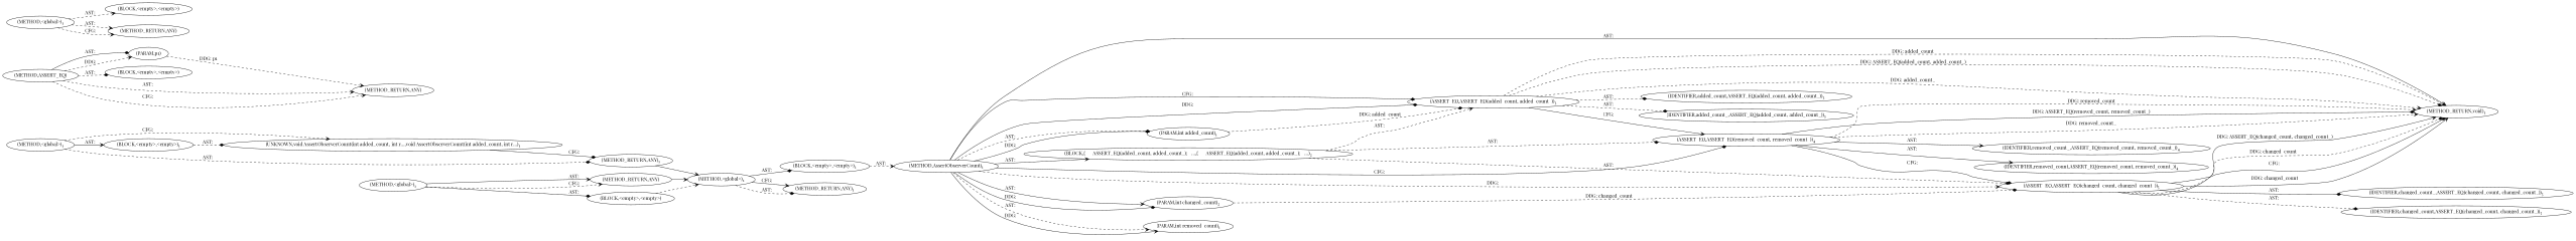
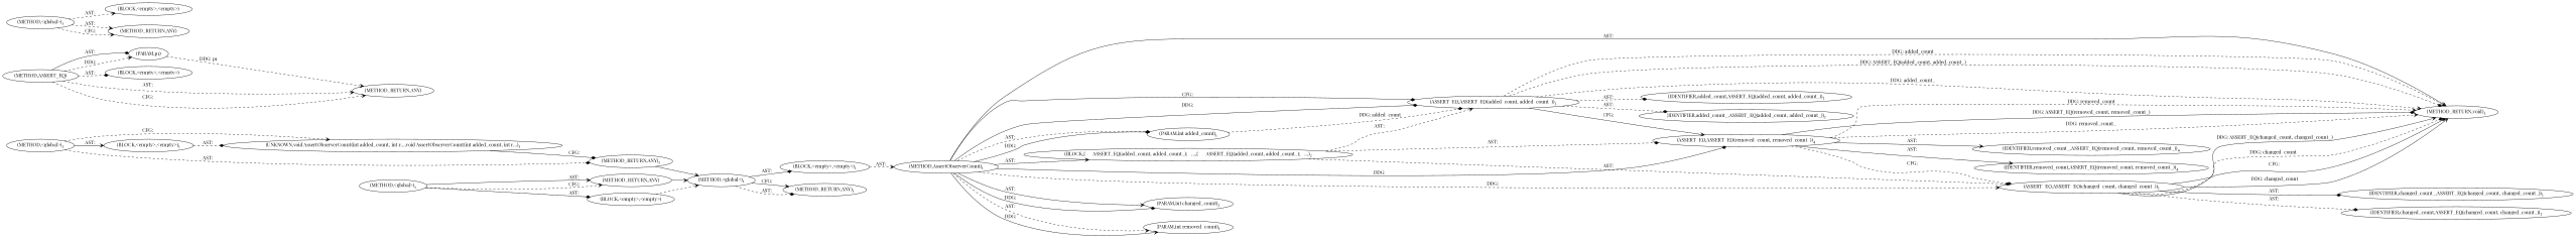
  digraph {
    fontname="Playfair Display"
    rankdir=LR
    node [fontname="Playfair Display"]
    edge [arrowhead=vee fontname="Playfair Display" style=dashed]
    n1 [label=<(METHOD,&lt;global&gt;)<SUB>1</SUB>>]
    n2 [label=<(BLOCK,&lt;empty&gt;,&lt;empty&gt;)<SUB>1</SUB>>]
    n3 [label=<(METHOD_RETURN,ANY)<SUB>1</SUB>>]
    n4 [label=<(METHOD,AssertObserverCount)<SUB>1</SUB>>]
    n5 [label=<(PARAM,int added_count)<SUB>1</SUB>>]
    n6 [label=<(PARAM,int removed_count)<SUB>1</SUB>>]
    n7 [label=<(PARAM,int changed_count)<SUB>2</SUB>>]
    n8 [label=<(BLOCK,{      ASSERT_EQ(added_count, added_count_);   ...,{      ASSERT_EQ(added_count, added_count_);   ...)<SUB>2</SUB>>]
    n9 [label=<(ASSERT_EQ,ASSERT_EQ(added_count, added_count_))<SUB>3</SUB>>]
    n10 [label=<(ASSERT_EQ,ASSERT_EQ(removed_count, removed_count_))<SUB>4</SUB>>]
    n11 [label=<(ASSERT_EQ,ASSERT_EQ(changed_count, changed_count_))<SUB>5</SUB>>]
    n12 [label=<(METHOD_RETURN,void)<SUB>1</SUB>>]
    n13 [label=<(IDENTIFIER,added_count,ASSERT_EQ(added_count, added_count_))<SUB>3</SUB>>]
    n14 [label=<(IDENTIFIER,added_count_,ASSERT_EQ(added_count, added_count_))<SUB>3</SUB>>]
    n15 [label=<(IDENTIFIER,removed_count,ASSERT_EQ(removed_count, removed_count_))<SUB>4</SUB>>]
    n16 [label=<(IDENTIFIER,removed_count_,ASSERT_EQ(removed_count, removed_count_))<SUB>4</SUB>>]
    n17 [label=<(IDENTIFIER,changed_count,ASSERT_EQ(changed_count, changed_count_))<SUB>5</SUB>>]
    n18 [label=<(IDENTIFIER,changed_count_,ASSERT_EQ(changed_count, changed_count_))<SUB>5</SUB>>]
    n19 [label=<(METHOD,ASSERT_EQ)>]
    n20 [label=<(PARAM,p1)>]
    n21 [label=<(BLOCK,&lt;empty&gt;,&lt;empty&gt;)>]
    n22 [label=<(METHOD_RETURN,ANY)>]
    n23 [label=<(METHOD,&lt;global&gt;)<SUB>1</SUB>>]
    n24 [label=<(BLOCK,&lt;empty&gt;,&lt;empty&gt;)>]
    n25 [label=<(METHOD_RETURN,ANY)>]
    n26 [label=<(METHOD,&lt;global&gt;)<SUB>1</SUB>>]
    n27 [label=<(BLOCK,&lt;empty&gt;,&lt;empty&gt;)<SUB>1</SUB>>]
    n28 [label=<(UNKNOWN,void AssertObserverCount(int added_count, int r...,void AssertObserverCount(int added_count, int r...)<SUB>1</SUB>>]
    n29 [label=<(METHOD_RETURN,ANY)<SUB>1</SUB>>]
    n30 [label=<(METHOD,&lt;global&gt;)<SUB>1</SUB>>]
    n31 [label=<(BLOCK,&lt;empty&gt;,&lt;empty&gt;)>]
    n32 [label=<(METHOD_RETURN,ANY)>]
    n1 -> n2 [arrowhead=diamond label="AST: " style=solid]
    n1 -> n3 [arrowhead=diamond label="AST: "]
    n1 -> n3 [label="CFG: " style=solid]
    n2 -> n4 [label="AST: "]
    n4 -> n5 [arrowhead=diamond label="AST: "]
    n4 -> n5 [arrowhead=diamond label="DDG: " style=solid]
    n4 -> n6 [label="AST: "]
    n4 -> n6 [label="DDG: " style=solid]
    n4 -> n7 [label="AST: " style=solid]
    n4 -> n7 [arrowhead=diamond label="DDG: " style=solid]
    n4 -> n8 [label="AST: " style=solid]
    n4 -> n9 [arrowhead=diamond label="CFG: " style=solid]
    n4 -> n9 [arrowhead=diamond label="DDG: " style=solid]
-   n4 -> n10 [arrowhead=diamond label="CFG: " style=solid]
+   n4 -> n10 [arrowhead=diamond label="DDG: " style=solid]
    n4 -> n11 [label="DDG: "]
    n4 -> n12 [label="AST: " style=solid]
    n5 -> n9 [arrowhead=diamond label="DDG: added_count"]
-   n7 -> n11 [arrowhead=diamond label="DDG: changed_count"]
    n8 -> n9 [label="AST: "]
    n8 -> n10 [arrowhead=diamond label="AST: "]
    n8 -> n11 [arrowhead=diamond label="AST: "]
    n9 -> n10 [label="CFG: " style=solid]
    n9 -> n12 [label="DDG: added_count"]
    n9 -> n12 [arrowhead=diamond label="DDG: ASSERT_EQ(added_count, added_count_)"]
    n9 -> n12 [label="DDG: added_count_"]
    n9 -> n13 [arrowhead=diamond label="AST: "]
    n9 -> n14 [arrowhead=diamond label="AST: "]
-   n10 -> n11 [arrowhead=diamond label="CFG: " style=solid]
+   n10 -> n11 [arrowhead=diamond label="CFG: "]
    n10 -> n12 [label="DDG: removed_count"]
    n10 -> n12 [arrowhead=diamond label="DDG: ASSERT_EQ(removed_count, removed_count_)" style=solid]
    n10 -> n12 [label="DDG: removed_count_"]
    n10 -> n15 [label="AST: " style=solid]
    n10 -> n16 [label="AST: " style=solid]
    n11 -> n12 [arrowhead=diamond label="CFG: " style=solid]
    n11 -> n12 [label="DDG: changed_count" style=solid]
    n11 -> n12 [label="DDG: ASSERT_EQ(changed_count, changed_count_)" style=solid]
    n11 -> n12 [arrowhead=diamond label="DDG: changed_count_"]
    n11 -> n17 [arrowhead=diamond label="AST: "]
    n11 -> n18 [arrowhead=diamond label="AST: " style=solid]
    n19 -> n20 [arrowhead=diamond label="AST: " style=solid]
    n19 -> n20 [label="DDG: "]
    n19 -> n21 [arrowhead=diamond label="AST: "]
    n19 -> n22 [label="AST: "]
    n19 -> n22 [label="CFG: "]
    n20 -> n22 [label="DDG: p1"]
    n23 -> n24 [label="AST: "]
    n23 -> n25 [label="AST: "]
    n23 -> n25 [label="CFG: "]
    n26 -> n27 [label="AST: " style=solid]
    n26 -> n28 [label="CFG: "]
    n26 -> n29 [arrowhead=diamond label="AST: "]
    n27 -> n28 [arrowhead=diamond label="AST: "]
    n28 -> n29 [arrowhead=diamond label="CFG: " style=solid]
    n29 -> n1 [style=solid]
    n30 -> n31 [arrowhead=diamond label="AST: " style=solid]
    n30 -> n32 [label="AST: " style=solid]
    n30 -> n32 [label="CFG: "]
    n31 -> n1
    n32 -> n1 [style=solid]
  }
